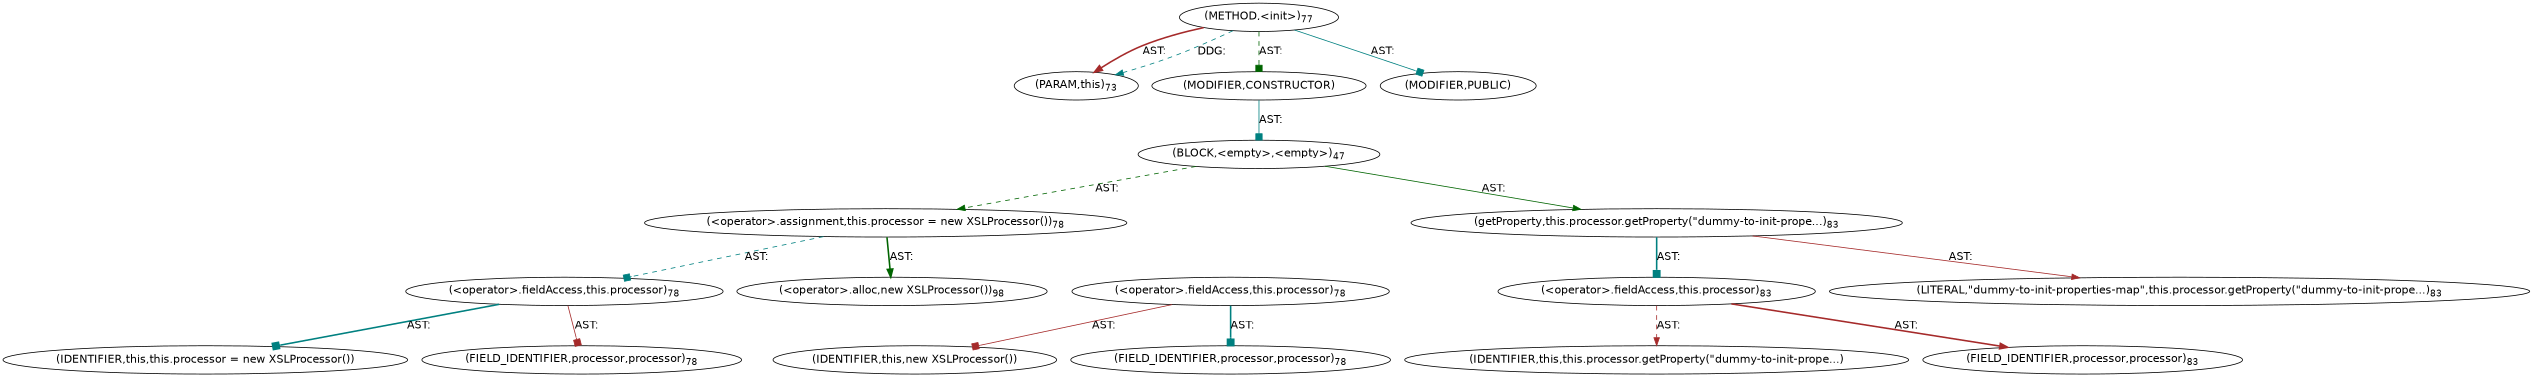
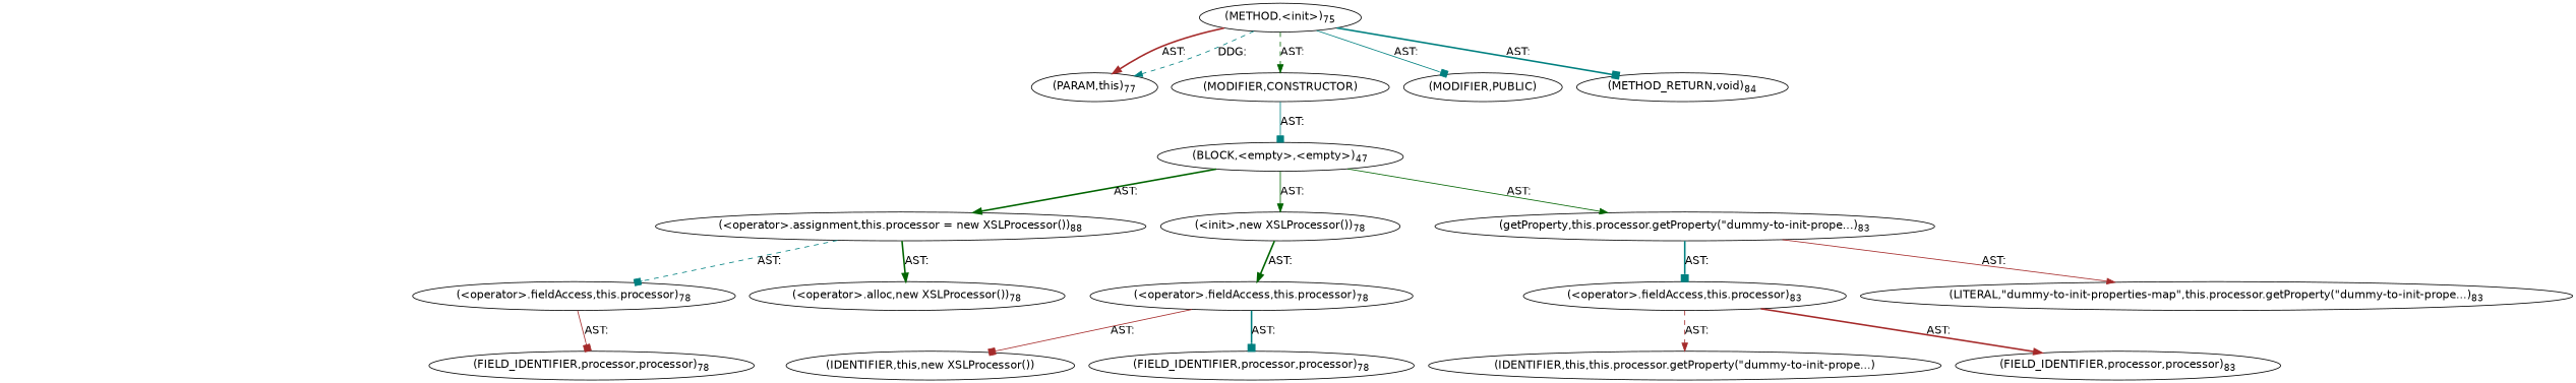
  digraph {
    fontname="DejaVu Sans"
    node [fontname="DejaVu Sans"]
    edge [arrowhead=normal color=teal fontname="DejaVu Sans" style=bold]
-   n1 [label=<(METHOD,&lt;init&gt;)<SUB>77</SUB>>]
-   n2 [label=<(PARAM,this)<SUB>73</SUB>>]
+   n1 [label=<(METHOD,&lt;init&gt;)<SUB>75</SUB>>]
+   n2 [label=<(PARAM,this)<SUB>77</SUB>>]
    n3 [label=<(MODIFIER,CONSTRUCTOR)>]
    n4 [label=<(MODIFIER,PUBLIC)>]
+   n5 [label=<(METHOD_RETURN,void)<SUB>84</SUB>>]
    n6 [label=<(BLOCK,&lt;empty&gt;,&lt;empty&gt;)<SUB>47</SUB>>]
-   n7 [label=<(&lt;operator&gt;.assignment,this.processor = new XSLProcessor())<SUB>78</SUB>>]
+   n7 [label=<(&lt;operator&gt;.assignment,this.processor = new XSLProcessor())<SUB>88</SUB>>]
+   n8 [label=<(&lt;init&gt;,new XSLProcessor())<SUB>78</SUB>>]
    n9 [label=<(getProperty,this.processor.getProperty(&quot;dummy-to-init-prope...)<SUB>83</SUB>>]
    n10 [label=<(&lt;operator&gt;.fieldAccess,this.processor)<SUB>78</SUB>>]
-   n11 [label=<(&lt;operator&gt;.alloc,new XSLProcessor())<SUB>98</SUB>>]
+   n11 [label=<(&lt;operator&gt;.alloc,new XSLProcessor())<SUB>78</SUB>>]
    n12 [label=<(&lt;operator&gt;.fieldAccess,this.processor)<SUB>78</SUB>>]
    n13 [label=<(&lt;operator&gt;.fieldAccess,this.processor)<SUB>83</SUB>>]
    n14 [label=<(LITERAL,&quot;dummy-to-init-properties-map&quot;,this.processor.getProperty(&quot;dummy-to-init-prope...)<SUB>83</SUB>>]
-   n15 [label=<(IDENTIFIER,this,this.processor = new XSLProcessor())>]
    n16 [label=<(FIELD_IDENTIFIER,processor,processor)<SUB>78</SUB>>]
    n17 [label=<(IDENTIFIER,this,new XSLProcessor())>]
    n18 [label=<(FIELD_IDENTIFIER,processor,processor)<SUB>78</SUB>>]
    n19 [label=<(IDENTIFIER,this,this.processor.getProperty(&quot;dummy-to-init-prope...)>]
    n20 [label=<(FIELD_IDENTIFIER,processor,processor)<SUB>83</SUB>>]
    n1 -> n2 [color=brown label="AST: "]
    n1 -> n2 [label="DDG: " style=dashed]
-   n1 -> n3 [arrowhead=box color=darkgreen label="AST: " style=dashed]
+   n1 -> n3 [color=darkgreen label="AST: " style=dashed]
    n1 -> n4 [arrowhead=box label="AST: " style=solid]
+   n1 -> n5 [arrowhead=box label="AST: "]
    n3 -> n6 [arrowhead=box label="AST: " style=solid]
-   n6 -> n7 [color=darkgreen label="AST: " style=dashed]
+   n6 -> n7 [color=darkgreen label="AST: "]
+   n6 -> n8 [color=darkgreen label="AST: " style=solid]
    n6 -> n9 [color=darkgreen label="AST: " style=solid]
    n7 -> n10 [arrowhead=box label="AST: " style=dashed]
    n7 -> n11 [color=darkgreen label="AST: "]
+   n8 -> n12 [color=darkgreen label="AST: "]
    n9 -> n13 [arrowhead=box label="AST: "]
    n9 -> n14 [color=brown label="AST: " style=solid]
-   n10 -> n15 [arrowhead=box label="AST: "]
    n10 -> n16 [arrowhead=box color=brown label="AST: " style=solid]
    n12 -> n17 [arrowhead=box color=brown label="AST: " style=solid]
    n12 -> n18 [arrowhead=box label="AST: "]
    n13 -> n19 [color=brown label="AST: " style=dashed]
    n13 -> n20 [color=brown label="AST: "]
  }
